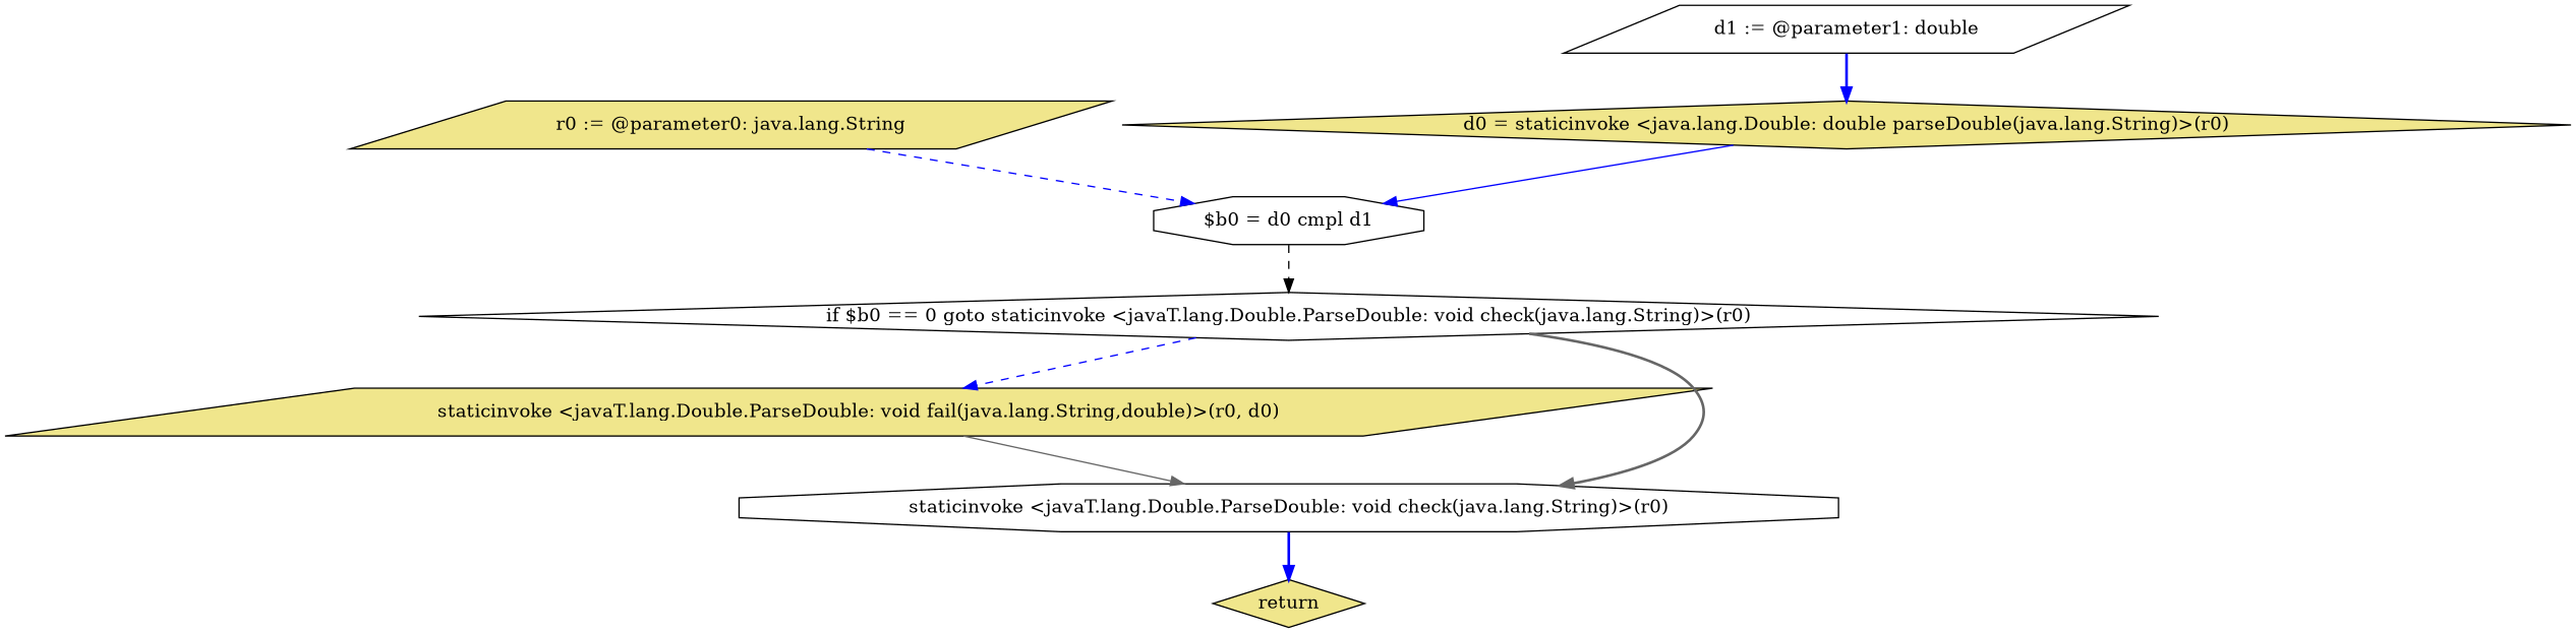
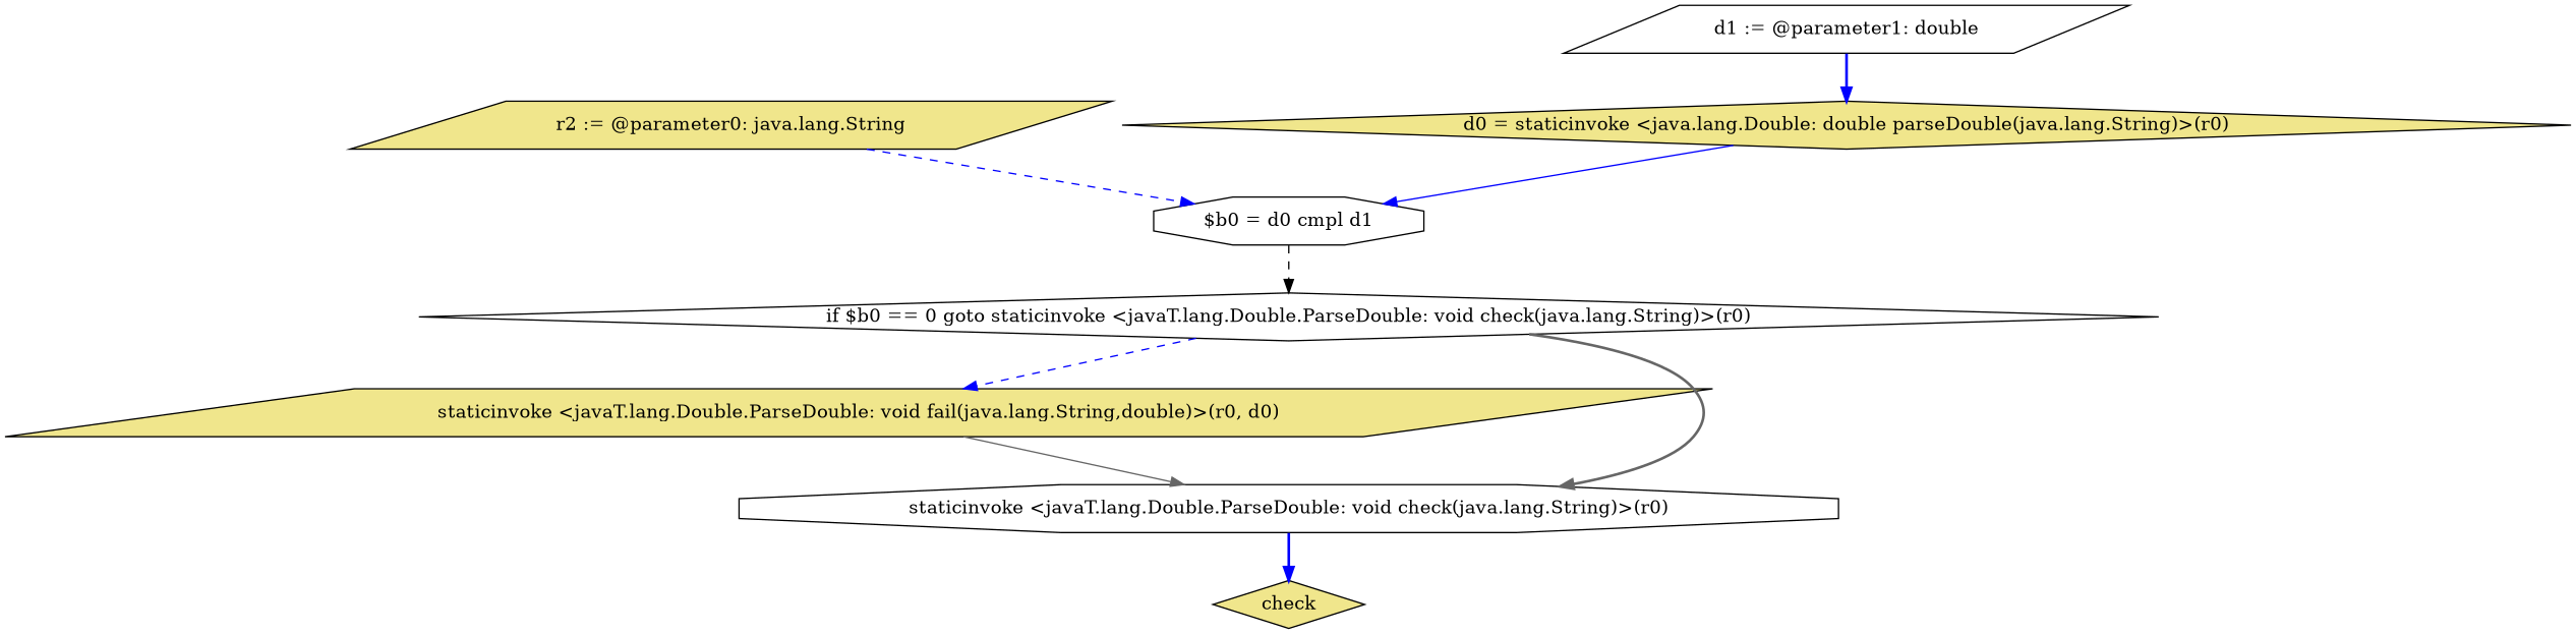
  digraph {
    node [fillcolor=white shape=parallelogram style=filled]
    edge [color=blue style=dashed]
    "$b0 = d0 cmpl d1" [shape=octagon]
-   "r0 := @parameter0: java.lang.String" [fillcolor=khaki]
+   "r0 := @parameter0: java.lang.String" [fillcolor=khaki label="r2 := @parameter0: java.lang.String"]
    "d1 := @parameter1: double"
    "d0 = staticinvoke <java.lang.Double: double parseDouble(java.lang.String)>(r0)" [fillcolor=khaki shape=diamond]
    "if $b0 == 0 goto staticinvoke <javaT.lang.Double.ParseDouble: void check(java.lang.String)>(r0)" [shape=diamond]
    "staticinvoke <javaT.lang.Double.ParseDouble: void fail(java.lang.String,double)>(r0, d0)" [fillcolor=khaki]
    "staticinvoke <javaT.lang.Double.ParseDouble: void check(java.lang.String)>(r0)" [shape=octagon]
-   return [fillcolor=khaki shape=diamond]
+   return [fillcolor=khaki shape=diamond label=check]
    "$b0 = d0 cmpl d1" -> "if $b0 == 0 goto staticinvoke <javaT.lang.Double.ParseDouble: void check(java.lang.String)>(r0)" [color=black]
    "r0 := @parameter0: java.lang.String" -> "$b0 = d0 cmpl d1"
    "d1 := @parameter1: double" -> "d0 = staticinvoke <java.lang.Double: double parseDouble(java.lang.String)>(r0)" [style=bold]
    "d0 = staticinvoke <java.lang.Double: double parseDouble(java.lang.String)>(r0)" -> "$b0 = d0 cmpl d1" [style=solid]
    "if $b0 == 0 goto staticinvoke <javaT.lang.Double.ParseDouble: void check(java.lang.String)>(r0)" -> "staticinvoke <javaT.lang.Double.ParseDouble: void fail(java.lang.String,double)>(r0, d0)"
    "if $b0 == 0 goto staticinvoke <javaT.lang.Double.ParseDouble: void check(java.lang.String)>(r0)" -> "staticinvoke <javaT.lang.Double.ParseDouble: void check(java.lang.String)>(r0)" [color=gray40 style=bold]
    "staticinvoke <javaT.lang.Double.ParseDouble: void fail(java.lang.String,double)>(r0, d0)" -> "staticinvoke <javaT.lang.Double.ParseDouble: void check(java.lang.String)>(r0)" [color=gray40 style=solid]
    "staticinvoke <javaT.lang.Double.ParseDouble: void check(java.lang.String)>(r0)" -> return [style=bold]
  }
